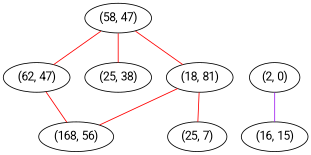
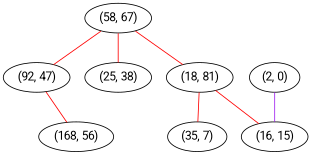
  graph {
    fontname=Roboto
    node [fontname=Roboto]
    edge [color=red fontname=Roboto weight=1]
-   "(58, 47)"
-   "(62, 47)"
+   "(58, 47)" [label="(58, 67)"]
+   "(62, 47)" [label="(92, 47)"]
    "(25, 38)"
    "(18, 81)"
    n5 [label="(168, 56)"]
    "(16, 15)"
-   "(35, 7)" [label="(25, 7)"]
+   "(35, 7)"
    n8 [label="(2, 0)"]
    "(58, 47)" -- "(62, 47)"
    "(58, 47)" -- "(25, 38)"
    "(58, 47)" -- "(18, 81)"
    "(62, 47)" -- n5
-   "(18, 81)" -- n5
+   "(18, 81)" -- "(16, 15)"
    "(18, 81)" -- "(35, 7)"
    n8 -- "(16, 15)" [color=purple weight=4]
  }
